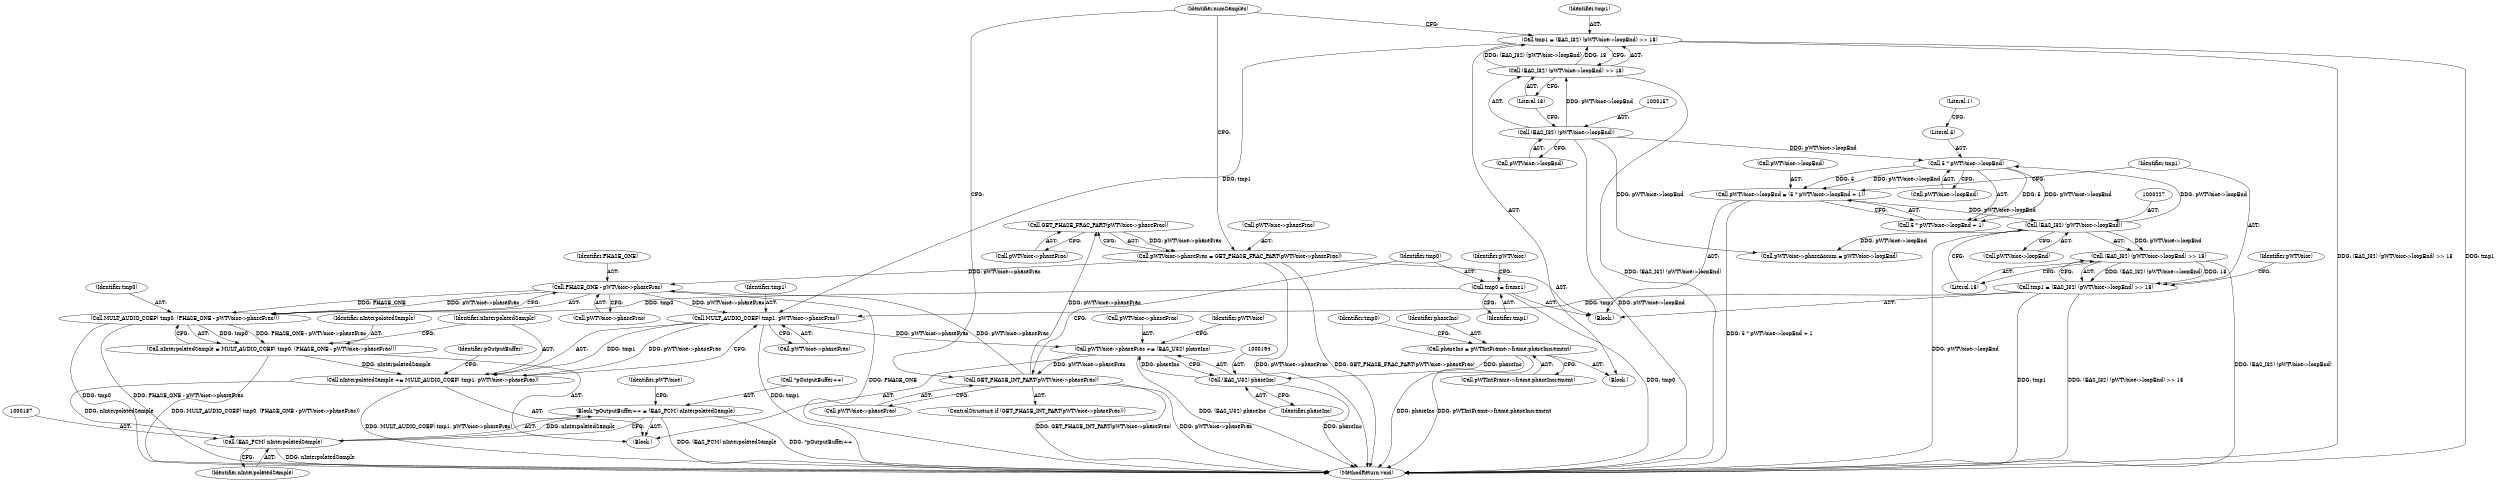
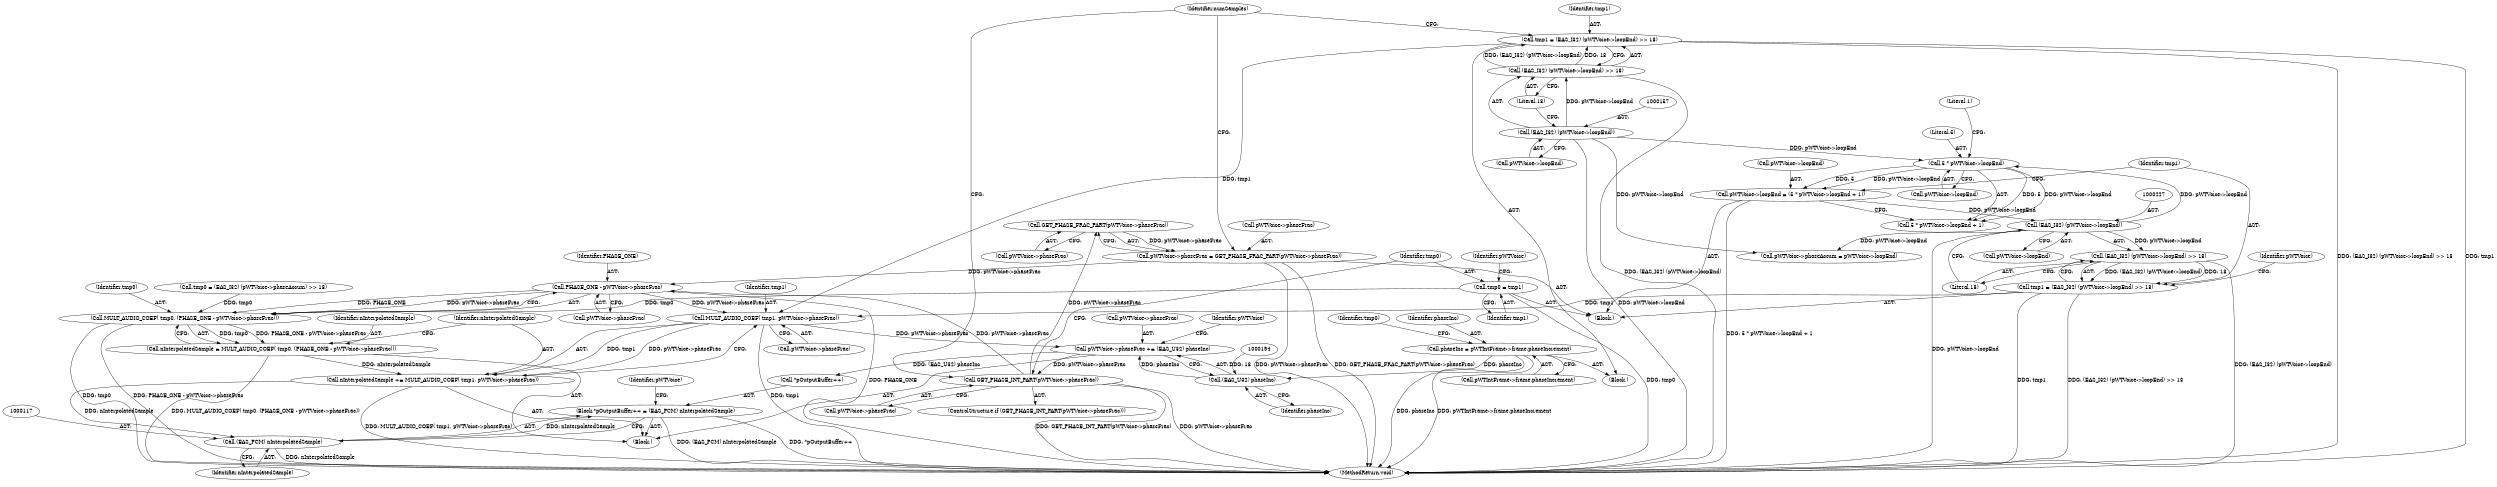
  digraph {
    n1 [label="(Call,GET_PHASE_FRAC_PART(pWTVoice->phaseFrac))"]
    n2 [label="(Call,pWTVoice->phaseFrac = GET_PHASE_FRAC_PART(pWTVoice->phaseFrac))"]
    n3 [label="(Call,pWTVoice->phaseFrac)"]
    n4 [label="(Call,PHASE_ONE - pWTVoice->phaseFrac)"]
    n5 [label="(MethodReturn,void)"]
    n6 [label="(Block,)"]
    n7 [label="(Call,GET_PHASE_INT_PART(pWTVoice->phaseFrac))"]
    n8 [label="(Call,pWTVoice->phaseFrac)"]
    n9 [label="(ControlStructure,if (GET_PHASE_INT_PART(pWTVoice->phaseFrac)))"]
    n10 [label="(Call,MULT_AUDIO_COEF( tmp1, pWTVoice->phaseFrac))"]
    n11 [label="(Call,MULT_AUDIO_COEF( tmp0, (PHASE_ONE - pWTVoice->phaseFrac)))"]
    n12 [label="(Call,pWTVoice->phaseFrac)"]
    n13 [label="(Call,pWTVoice->phaseFrac += (EAS_U32) phaseInc)"]
    n14 [label="(Call,(EAS_U32) phaseInc)"]
    n15 [label="(Block,)"]
    n16 [label="(Identifier,phaseInc)"]
    n17 [label="(Call,phaseInc = pWTIntFrame->frame.phaseIncrement)"]
    n18 [label="(Block,)"]
    n19 [label="(Call,pWTIntFrame->frame.phaseIncrement)"]
    n20 [label="(Call,nInterpolatedSample += MULT_AUDIO_COEF( tmp1, pWTVoice->phaseFrac))"]
    n21 [label="(Call,pWTVoice->phaseFrac)"]
    n22 [label="(Call,(EAS_PCM) nInterpolatedSample)"]
-   n23 [label="(Call,tmp0 = frame1)"]
+   n23 [label="(Call,tmp0 = tmp1)"]
    n24 [label="(Identifier,tmp1)"]
    n25 [label="(Call,tmp1 = (EAS_I32) (pWTVoice->loopEnd) >> 18)"]
    n26 [label="(Call,(EAS_I32) (pWTVoice->loopEnd) >> 18)"]
    n27 [label="(Literal,18)"]
    n28 [label="(Call,(EAS_I32) (pWTVoice->loopEnd))"]
    n29 [label="(Call,5 * pWTVoice->loopEnd)"]
    n30 [label="(Call,pWTVoice->loopEnd)"]
    n31 [label="(Call,pWTVoice->phaseAccum = pWTVoice->loopEnd)"]
    n32 [label="(Call,pWTVoice->loopEnd = (5 * pWTVoice->loopEnd + 1))"]
    n33 [label="(Call,5 * pWTVoice->loopEnd + 1)"]
    n34 [label="(Call,pWTVoice->loopEnd)"]
    n35 [label="(Call,tmp1 = (EAS_I32) (pWTVoice->loopEnd) >> 18)"]
    n36 [label="(Call,(EAS_I32) (pWTVoice->loopEnd) >> 18)"]
    n37 [label="(Literal,18)"]
    n38 [label="(Call,(EAS_I32) (pWTVoice->loopEnd))"]
    n39 [label="(Call,pWTVoice->loopEnd)"]
    n40 [label="(Call,nInterpolatedSample = MULT_AUDIO_COEF( tmp0, (PHASE_ONE - pWTVoice->phaseFrac)))"]
    n41 [label="(Block,*pOutputBuffer++ = (EAS_PCM) nInterpolatedSample)"]
    n42 [label="(Identifier,nInterpolatedSample)"]
-   n43 [label="(Identifier,pOutputBuffer)"]
    n44 [label="(Identifier,tmp1)"]
    n45 [label="(Identifier,phaseInc)"]
    n46 [label="(Identifier,pWTVoice)"]
    n47 [label="(Call,pWTVoice->loopEnd)"]
    n48 [label="(Identifier,pWTVoice)"]
    n49 [label="(Identifier,tmp0)"]
    n50 [label="(Identifier,nInterpolatedSample)"]
    n51 [label="(Identifier,tmp0)"]
    n52 [label="(Identifier,tmp1)"]
    n53 [label="(Identifier,nInterpolatedSample)"]
    n54 [label="(Identifier,numSamples)"]
    n55 [label="(Call,pWTVoice->phaseFrac)"]
    n56 [label="(Identifier,tmp1)"]
    n57 [label="(Literal,1)"]
    n58 [label="(Call,pWTVoice->phaseFrac)"]
    n59 [label="(Literal,5)"]
    n60 [label="(Identifier,tmp0)"]
    n61 [label="(Call,*pOutputBuffer++)"]
    n62 [label="(Identifier,pWTVoice)"]
+   n63 [label="(Call,tmp0 = (EAS_I32) (pWTVoice->phaseAccum) >> 18)"]
    n64 [label="(Identifier,PHASE_ONE)"]
    n65 [label="(Identifier,pWTVoice)"]
    1000194
    1000157
    1000227
-   1000187
+   1000187 [label=1000117]
    n1 -> n2 [label="AST: "]
    n1 -> n2 [label="DDG: pWTVoice->phaseFrac"]
    n1 -> n3 [label="CFG: "]
    n2 -> n1 [label="CFG: "]
    n2 -> n4 [label="DDG: pWTVoice->phaseFrac"]
    n2 -> n5 [label="DDG: GET_PHASE_FRAC_PART(pWTVoice->phaseFrac)"]
    n2 -> n5 [label="DDG: pWTVoice->phaseFrac"]
    n2 -> n6 [label="AST: "]
    n3 -> n1 [label="AST: "]
    n4 -> n5 [label="DDG: PHASE_ONE"]
    n4 -> n10 [label="DDG: pWTVoice->phaseFrac"]
    n4 -> n11 [label="AST: "]
    n4 -> n11 [label="DDG: PHASE_ONE"]
    n4 -> n11 [label="DDG: pWTVoice->phaseFrac"]
    n4 -> n12 [label="CFG: "]
    n7 -> n1 [label="DDG: pWTVoice->phaseFrac"]
    n7 -> n4 [label="DDG: pWTVoice->phaseFrac"]
    n7 -> n5 [label="DDG: GET_PHASE_INT_PART(pWTVoice->phaseFrac)"]
    n7 -> n5 [label="DDG: pWTVoice->phaseFrac"]
    n7 -> n8 [label="CFG: "]
    n7 -> n9 [label="AST: "]
    n8 -> n7 [label="AST: "]
    n10 -> n5 [label="DDG: tmp1"]
    n10 -> n13 [label="DDG: pWTVoice->phaseFrac"]
    n10 -> n20 [label="AST: "]
    n10 -> n20 [label="DDG: tmp1"]
    n10 -> n20 [label="DDG: pWTVoice->phaseFrac"]
    n10 -> n21 [label="CFG: "]
    n11 -> n4 [label="CFG: "]
    n11 -> n5 [label="DDG: tmp0"]
    n11 -> n5 [label="DDG: PHASE_ONE - pWTVoice->phaseFrac"]
    n11 -> n40 [label="AST: "]
    n11 -> n40 [label="DDG: tmp0"]
    n11 -> n40 [label="DDG: PHASE_ONE - pWTVoice->phaseFrac"]
    n12 -> n4 [label="AST: "]
-   n13 -> n5 [label="DDG: (EAS_U32) phaseInc"]
+   n13 -> n61 [label="DDG: (EAS_U32) phaseInc"]
    n13 -> n7 [label="DDG: pWTVoice->phaseFrac"]
    n13 -> n14 [label="CFG: "]
    n13 -> n15 [label="AST: "]
-   n14 -> n5 [label="DDG: phaseInc"]
    n14 -> n13 [label="AST: "]
    n14 -> n13 [label="DDG: phaseInc"]
    n14 -> n16 [label="CFG: "]
    n16 -> n14 [label="AST: "]
    n17 -> n5 [label="DDG: pWTIntFrame->frame.phaseIncrement"]
    n17 -> n5 [label="DDG: phaseInc"]
    n17 -> n14 [label="DDG: phaseInc"]
    n17 -> n18 [label="AST: "]
    n17 -> n19 [label="CFG: "]
    n19 -> n17 [label="AST: "]
    n20 -> n5 [label="DDG: MULT_AUDIO_COEF( tmp1, pWTVoice->phaseFrac)"]
    n20 -> n10 [label="CFG: "]
    n20 -> n15 [label="AST: "]
    n20 -> n22 [label="DDG: nInterpolatedSample"]
    n21 -> n10 [label="AST: "]
    n22 -> n5 [label="DDG: nInterpolatedSample"]
    n22 -> n41 [label="AST: "]
    n22 -> n41 [label="DDG: nInterpolatedSample"]
    n22 -> n42 [label="CFG: "]
    n23 -> n5 [label="DDG: tmp0"]
    n23 -> n6 [label="AST: "]
    n23 -> n11 [label="DDG: tmp0"]
    n23 -> n24 [label="CFG: "]
    n24 -> n23 [label="AST: "]
    n25 -> n5 [label="DDG: (EAS_I32) (pWTVoice->loopEnd) >> 18"]
    n25 -> n5 [label="DDG: tmp1"]
    n25 -> n10 [label="DDG: tmp1"]
    n25 -> n18 [label="AST: "]
    n25 -> n26 [label="CFG: "]
    n26 -> n5 [label="DDG: (EAS_I32) (pWTVoice->loopEnd)"]
    n26 -> n25 [label="AST: "]
    n26 -> n25 [label="DDG: (EAS_I32) (pWTVoice->loopEnd)"]
    n26 -> n25 [label="DDG: 18"]
    n26 -> n27 [label="CFG: "]
    n27 -> n26 [label="AST: "]
    n27 -> n28 [label="CFG: "]
    n28 -> n5 [label="DDG: pWTVoice->loopEnd"]
    n28 -> n26 [label="AST: "]
    n28 -> n26 [label="DDG: pWTVoice->loopEnd"]
    n28 -> n29 [label="DDG: pWTVoice->loopEnd"]
    n28 -> n30 [label="CFG: "]
    n28 -> n31 [label="DDG: pWTVoice->loopEnd"]
    n29 -> n32 [label="DDG: 5"]
    n29 -> n32 [label="DDG: pWTVoice->loopEnd"]
    n29 -> n33 [label="AST: "]
    n29 -> n33 [label="DDG: 5"]
    n29 -> n33 [label="DDG: pWTVoice->loopEnd"]
    n29 -> n34 [label="CFG: "]
    n30 -> n28 [label="AST: "]
    n32 -> n5 [label="DDG: 5 * pWTVoice->loopEnd + 1"]
    n32 -> n6 [label="AST: "]
    n32 -> n33 [label="CFG: "]
    n32 -> n38 [label="DDG: pWTVoice->loopEnd"]
-   n33 -> n32 [label="AST: "]
    n34 -> n29 [label="AST: "]
    n35 -> n5 [label="DDG: (EAS_I32) (pWTVoice->loopEnd) >> 18"]
    n35 -> n5 [label="DDG: tmp1"]
    n35 -> n6 [label="AST: "]
    n35 -> n10 [label="DDG: tmp1"]
    n35 -> n36 [label="CFG: "]
    n36 -> n5 [label="DDG: (EAS_I32) (pWTVoice->loopEnd)"]
    n36 -> n35 [label="AST: "]
    n36 -> n35 [label="DDG: (EAS_I32) (pWTVoice->loopEnd)"]
    n36 -> n35 [label="DDG: 18"]
    n36 -> n37 [label="CFG: "]
    n37 -> n36 [label="AST: "]
    n37 -> n38 [label="CFG: "]
    n38 -> n5 [label="DDG: pWTVoice->loopEnd"]
    n38 -> n29 [label="DDG: pWTVoice->loopEnd"]
    n38 -> n31 [label="DDG: pWTVoice->loopEnd"]
    n38 -> n36 [label="AST: "]
    n38 -> n36 [label="DDG: pWTVoice->loopEnd"]
    n38 -> n39 [label="CFG: "]
    n39 -> n38 [label="AST: "]
    n40 -> n5 [label="DDG: MULT_AUDIO_COEF( tmp0, (PHASE_ONE - pWTVoice->phaseFrac))"]
    n40 -> n11 [label="CFG: "]
    n40 -> n15 [label="AST: "]
    n40 -> n20 [label="DDG: nInterpolatedSample"]
    n41 -> n5 [label="DDG: (EAS_PCM) nInterpolatedSample"]
    n41 -> n5 [label="DDG: *pOutputBuffer++"]
    n41 -> n15 [label="AST: "]
    n41 -> n22 [label="CFG: "]
    n42 -> n22 [label="AST: "]
-   n43 -> n20 [label="CFG: "]
    n44 -> n32 [label="CFG: "]
    n44 -> n35 [label="AST: "]
    n45 -> n17 [label="AST: "]
    n46 -> n41 [label="CFG: "]
    n47 -> n32 [label="AST: "]
    n48 -> n13 [label="CFG: "]
    n49 -> n11 [label="AST: "]
    n50 -> n20 [label="AST: "]
    n50 -> n40 [label="CFG: "]
    n51 -> n7 [label="CFG: "]
    n51 -> n23 [label="AST: "]
    n52 -> n25 [label="AST: "]
    n53 -> n40 [label="AST: "]
    n54 -> n2 [label="CFG: "]
    n54 -> n7 [label="CFG: "]
    n54 -> n25 [label="CFG: "]
    n55 -> n13 [label="AST: "]
    n56 -> n10 [label="AST: "]
-   n57 -> n59 [label="CFG: "]
+   n57 -> n29 [label="CFG: "]
    n58 -> n2 [label="AST: "]
    n59 -> n29 [label="AST: "]
    n60 -> n17 [label="CFG: "]
    n61 -> n41 [label="AST: "]
    n62 -> n23 [label="CFG: "]
+   n63 -> n11 [label="DDG: tmp0"]
    n64 -> n4 [label="AST: "]
    n65 -> n35 [label="CFG: "]
-   1000194 -> n14 [label="AST: "]
+   1000194 -> n14 [label="DDG: 18"]
    1000157 -> n28 [label="AST: "]
    1000227 -> n38 [label="AST: "]
    1000187 -> n22 [label="AST: "]
  }
